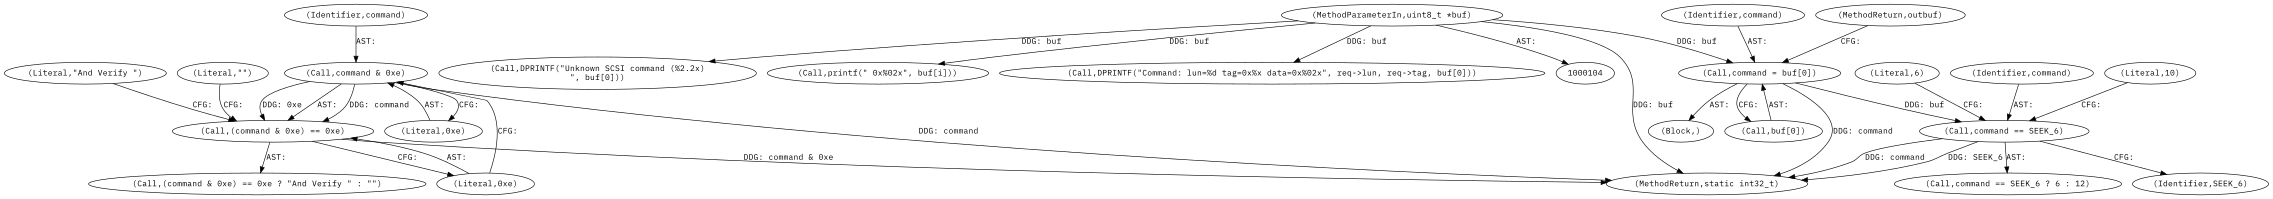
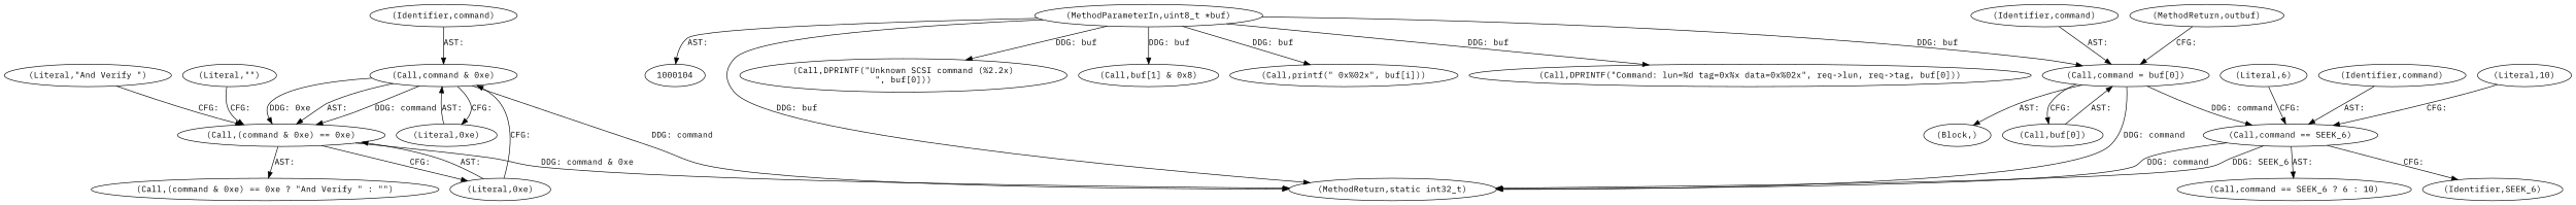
  digraph {
    fontname="IBM Plex Mono"
    node [fontname="IBM Plex Mono"]
    edge [fontname="IBM Plex Mono"]
    n1 [label="(Call,command = buf[0])"]
    n2 [label="(Call,command == SEEK_6)"]
    n3 [label="(Call,buf[0])"]
    n4 [label="(MethodReturn,static int32_t)"]
    n5 [label="(Block,)"]
    n6 [label="(Call,command & 0xe)"]
    n7 [label="(Call,(command & 0xe) == 0xe)"]
    n8 [label="(Literal,0xe)"]
-   n9 [label="(Call,command == SEEK_6 ? 6 : 12)"]
+   n9 [label="(Call,command == SEEK_6 ? 6 : 10)"]
    n10 [label="(Identifier,SEEK_6)"]
    n11 [label="(MethodParameterIn,uint8_t *buf)"]
    n12 [label="(Call,DPRINTF(\"Unknown SCSI command (%2.2x)\n\", buf[0]))"]
+   n13 [label="(Call,buf[1] & 0x8)"]
    n14 [label="(Call,printf(\" 0x%02x\", buf[i]))"]
    n15 [label="(Call,DPRINTF(\"Command: lun=%d tag=0x%x data=0x%02x\", req->lun, req->tag, buf[0]))"]
    1000104
    n17 [label="(Call,(command & 0xe) == 0xe ? \"And Verify \" : \"\")"]
    n18 [label="(Literal,0xe)"]
    n19 [label="(Identifier,command)"]
    n20 [label="(Literal,10)"]
    n21 [label="(Literal,6)"]
    n22 [label="(Identifier,command)"]
    n23 [label="(MethodReturn,outbuf)"]
    n24 [label="(Identifier,command)"]
    n25 [label="(Literal,\"\")"]
    n26 [label="(Literal,\"And Verify \")"]
-   n1 -> n2 [label="DDG: buf"]
+   n1 -> n2 [label="DDG: command"]
    n1 -> n3 [label="CFG: "]
    n1 -> n4 [label="DDG: command"]
    n1 -> n5 [label="AST: "]
    n2 -> n4 [label="DDG: command"]
    n2 -> n4 [label="DDG: SEEK_6"]
    n2 -> n9 [label="AST: "]
    n2 -> n10 [label="CFG: "]
    n3 -> n1 [label="AST: "]
    n6 -> n4 [label="DDG: command"]
    n6 -> n7 [label="AST: "]
    n6 -> n7 [label="DDG: command"]
    n6 -> n7 [label="DDG: 0xe"]
    n6 -> n8 [label="CFG: "]
    n7 -> n4 [label="DDG: command & 0xe"]
    n7 -> n17 [label="AST: "]
    n7 -> n18 [label="CFG: "]
    n8 -> n6 [label="AST: "]
    n11 -> n1 [label="DDG: buf"]
    n11 -> n4 [label="DDG: buf"]
    n11 -> n12 [label="DDG: buf"]
+   n11 -> n13 [label="DDG: buf"]
    n11 -> n14 [label="DDG: buf"]
    n11 -> n15 [label="DDG: buf"]
    n11 -> 1000104 [label="AST: "]
    n18 -> n6 [label="CFG: "]
    n18 -> n7 [label="AST: "]
    n19 -> n6 [label="AST: "]
    n20 -> n2 [label="CFG: "]
    n21 -> n2 [label="CFG: "]
    n22 -> n1 [label="AST: "]
    n23 -> n1 [label="CFG: "]
    n24 -> n2 [label="AST: "]
    n25 -> n7 [label="CFG: "]
    n26 -> n7 [label="CFG: "]
  }
